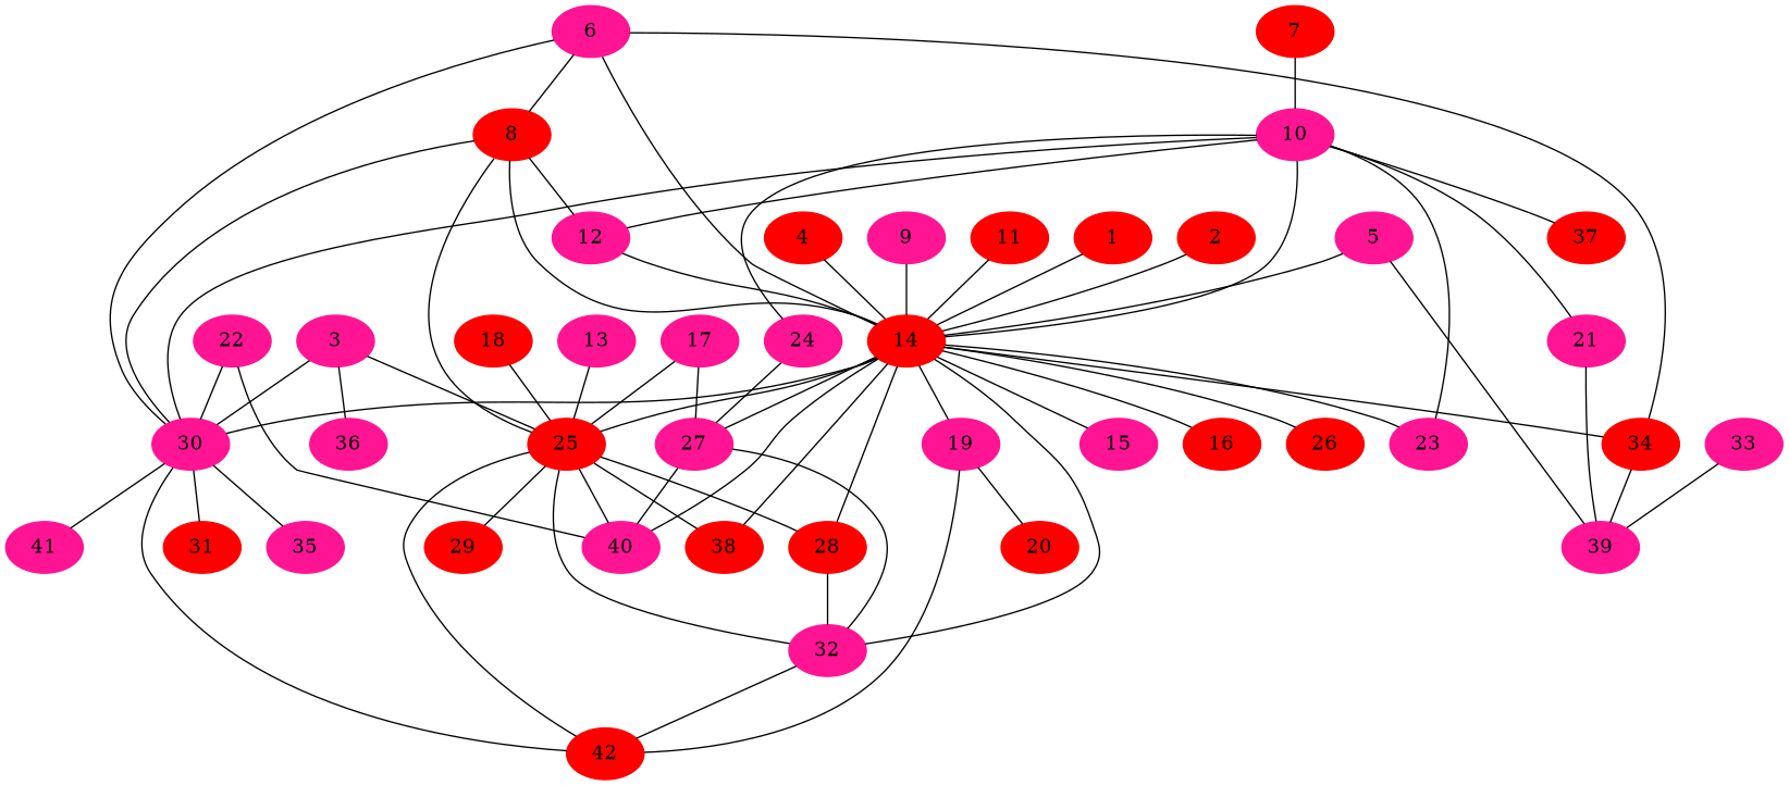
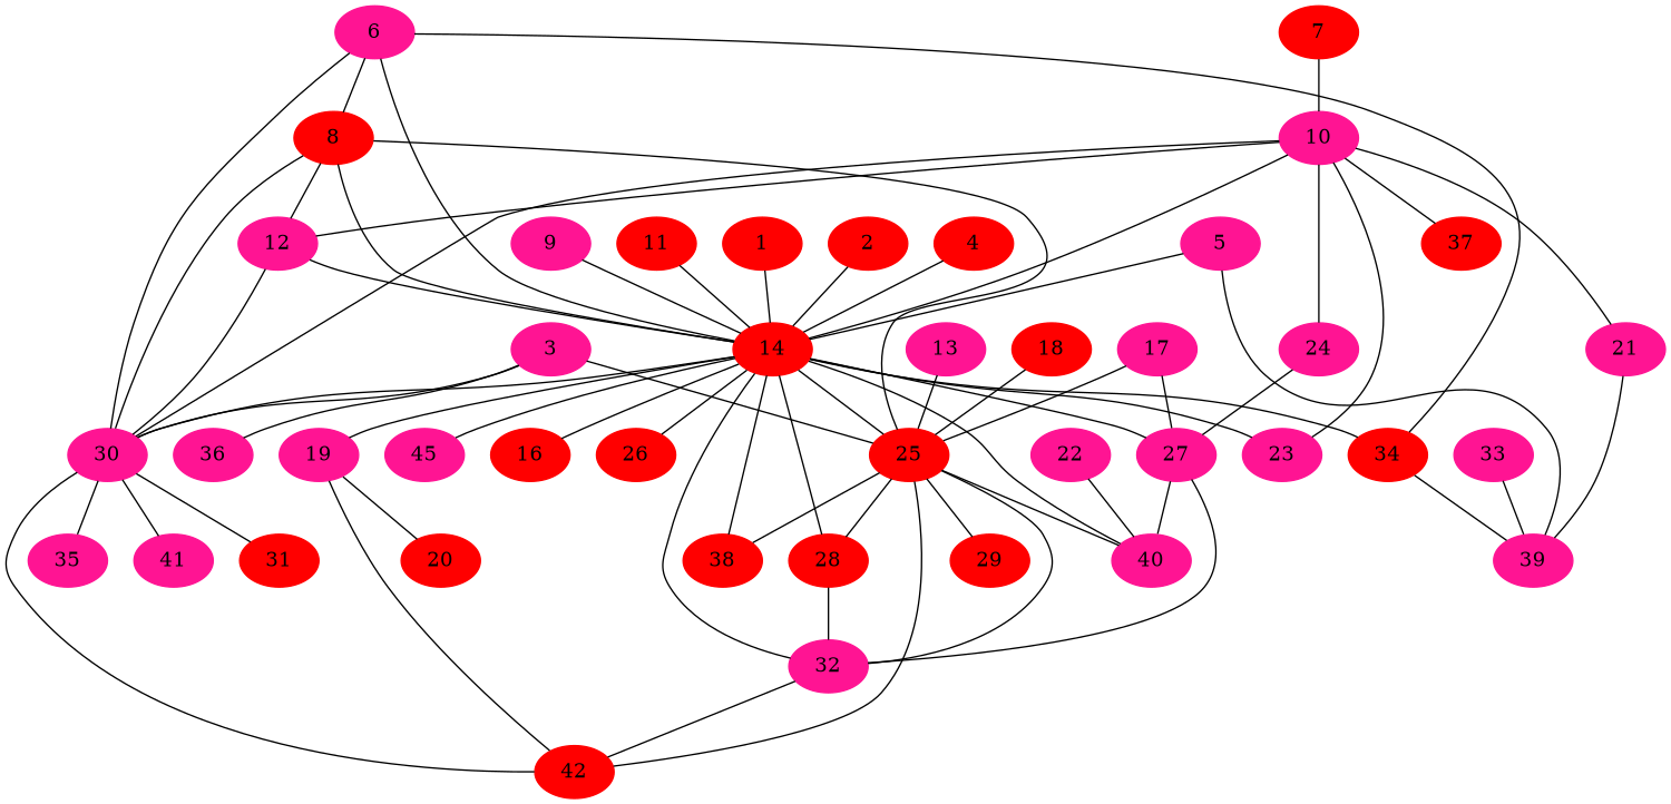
  graph {
    node [color=deeppink style=filled]
    edge [weight=1.0]
    1 [color=red]
    14 [color=red]
    25 [color=red]
    30
    34 [color=red]
    23
-   15
+   15 [label=45]
    16 [color=red]
    19
    26 [color=red]
    27
    28 [color=red]
    32
    38 [color=red]
    40
    2 [color=red]
    3
    36
    42 [color=red]
    29 [color=red]
    31 [color=red]
    35
    41
    4 [color=red]
    5
    39
    6
    8 [color=red]
    12
    7 [color=red]
    10
    21
    24
    37 [color=red]
    9
    11 [color=red]
    13
    20 [color=red]
    17
    18 [color=red]
    22
    33
    1 -- 14
    14 -- 25
    14 -- 30 [weight=2.0]
    14 -- 34 [weight=2.0]
    14 -- 23 [weight=2.0]
    14 -- 15
    14 -- 16
    14 -- 19
    14 -- 26
    14 -- 27 [weight=2.0]
    14 -- 28 [weight=3.0]
    14 -- 32
    14 -- 38 [weight=2.0]
    14 -- 40
    25 -- 28
    25 -- 32
    25 -- 38
    25 -- 40
    25 -- 42
    25 -- 29
    30 -- 42
    30 -- 31
    30 -- 35
    30 -- 41
    34 -- 39
    19 -- 42
    19 -- 20
    27 -- 32
    27 -- 40
    28 -- 32
    32 -- 42
    2 -- 14
    3 -- 25
    3 -- 30
    3 -- 36
    4 -- 14
    5 -- 14
    5 -- 39
    6 -- 14
    6 -- 30
    6 -- 34
    6 -- 8
    8 -- 14
    8 -- 25
    8 -- 30
    8 -- 12
    12 -- 14 [weight=3.0]
    7 -- 10
    10 -- 14
    10 -- 30
    10 -- 23
    10 -- 12
    10 -- 21
    10 -- 24
    10 -- 37
    21 -- 39
    24 -- 27
    9 -- 14
    11 -- 14
    13 -- 25
    17 -- 25
    17 -- 27
    18 -- 25
-   22 -- 30
+   12 -- 30
    22 -- 40
    33 -- 39
  }
